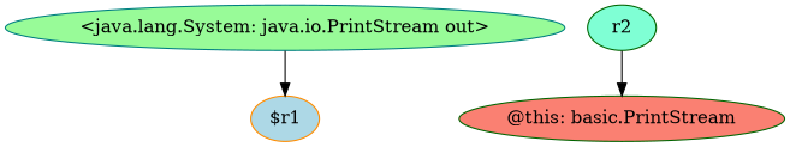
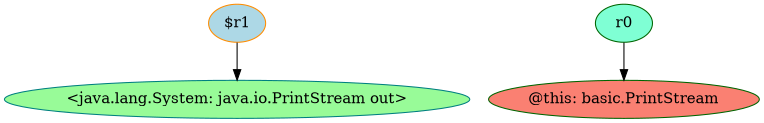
  digraph {
    node [color=darkgreen style=filled]
    n1 [color=darkorange fillcolor=lightblue label="$r1"]
    n2 [color=teal fillcolor=palegreen label="<java.lang.System: java.io.PrintStream out>"]
-   n3 [fillcolor=aquamarine label=r2]
+   n3 [fillcolor=aquamarine label=r0]
    n4 [fillcolor=salmon label="@this: basic.PrintStream"]
-   n2 -> n1
+   n1 -> n2
    n3 -> n4
  }
